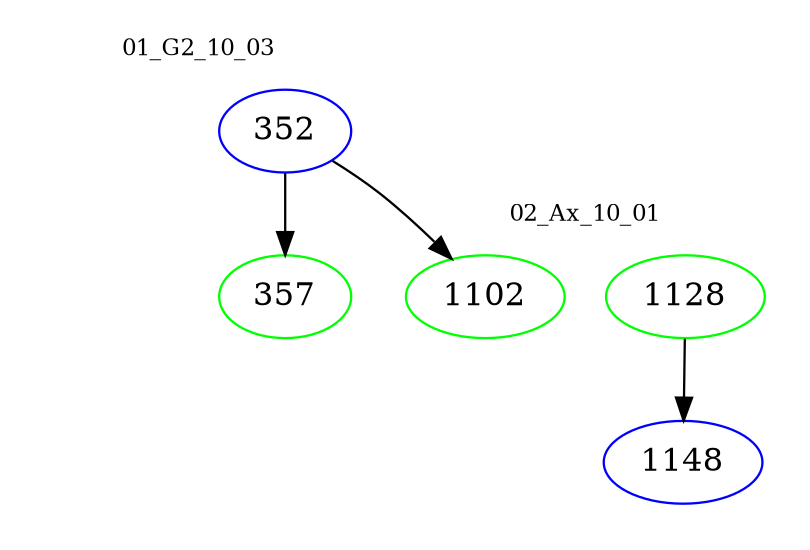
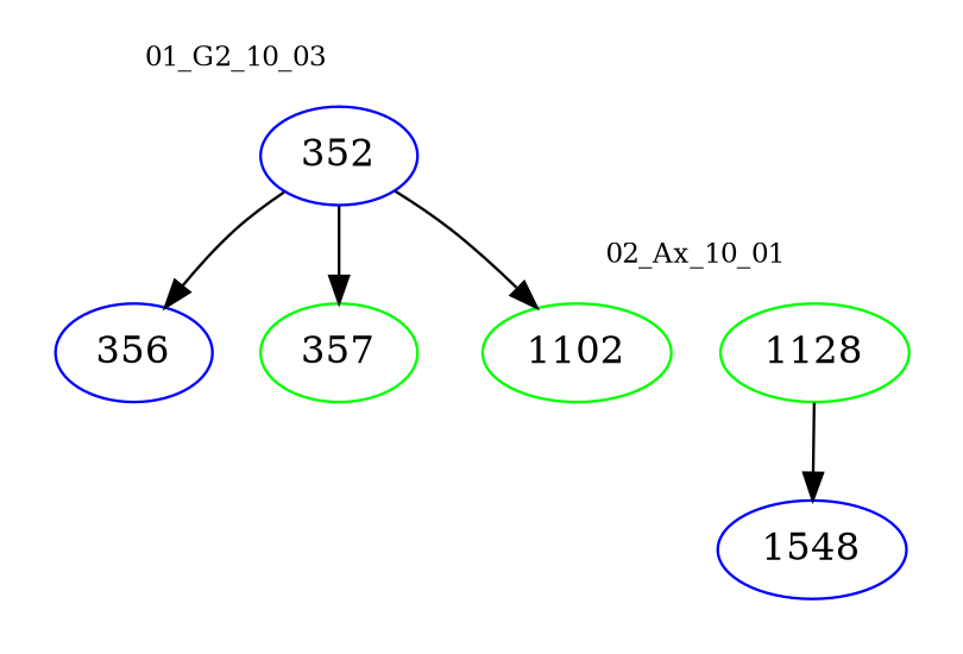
  digraph {
    node [color=green]
    edge [color=black]
    n1 [label=1128]
    n2 [label=1102]
-   n3 [color=blue label=1148]
+   n3 [color=blue label=1548]
    n4 [color=blue label=352]
+   n5 [color=blue label=356]
    n6 [label=357]
    subgraph cluster_1 {
      color=white
      fontsize=10
      label="02_Ax_10_01"
      n1
      n2
      n3
    }
    subgraph cluster_2 {
      color=white
      fontsize=10
      label="01_G2_10_03"
      n4
+     n5
      n6
    }
    n1 -> n3
    n4 -> n2
+   n4 -> n5
    n4 -> n6
  }
